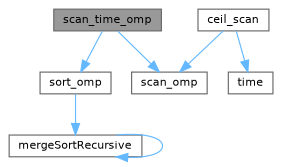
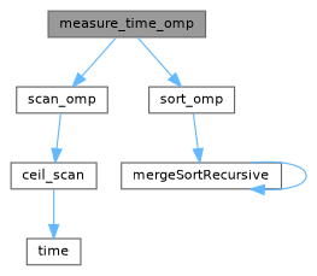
  digraph {
    rankdir=TB
    node [color=grey40 fillcolor=white fontname=Helvetica fontsize=10 shape=box style=filled]
    edge [color=steelblue1 fontname=Helvetica fontsize=10 labelfontname=Helvetica labelfontsize=10 style=solid]
-   n1 [color=gray40 fillcolor=grey60 fontcolor=black height=0.2 label=scan_time_omp width=0.4]
+   n1 [color=gray40 fillcolor=grey60 fontcolor=black height=0.2 label=measure_time_omp width=0.4]
    n2 [height=0.2 label=scan_omp width=0.4]
    n3 [height=0.2 label=sort_omp width=0.4]
    n4 [height=0.2 label=ceil_scan width=0.4]
    n5 [height=0.2 label=mergeSortRecursive width=0.4]
    n6 [height=0.2 label=time width=0.4]
    n1 -> n2
    n1 -> n3
-   n4 -> n2
+   n2 -> n4
    n3 -> n5
    n4 -> n6
    n5 -> n5
  }
